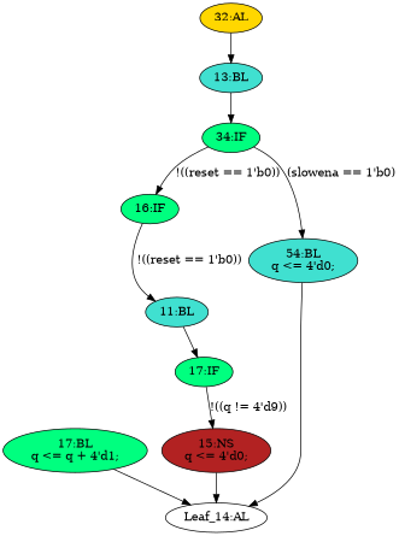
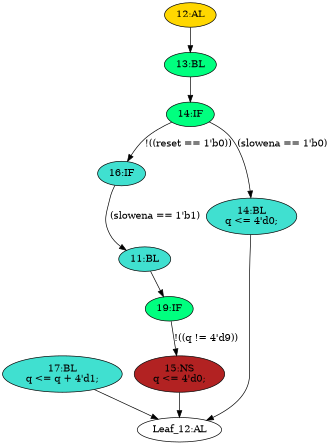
  strict digraph {
    node [fillcolor=turquoise statements="[]" style=filled typ=Block]
    edge [cond="[]" lineno=None]
-   n1 [ast="<pyverilog.vparser.ast.IfStatement object at 0x7f2c9a8a6590>" fillcolor=springgreen label="16:IF" typ=IfStatement]
+   n1 [ast="<pyverilog.vparser.ast.IfStatement object at 0x7f2c9a8a6590>" label="16:IF" typ=IfStatement]
    n2 [ast="<pyverilog.vparser.ast.Block object at 0x7f2c9a8a6710>" label="11:BL"]
-   n3 [ast="<pyverilog.vparser.ast.IfStatement object at 0x7f2c9a8a6750>" fillcolor=springgreen label="17:IF" typ=IfStatement]
+   n3 [ast="<pyverilog.vparser.ast.IfStatement object at 0x7f2c9a8a6750>" fillcolor=springgreen label="19:IF" typ=IfStatement]
    n4 [ast="<pyverilog.vparser.ast.NonblockingSubstitution object at 0x7f2c9a8a6790>" fillcolor=firebrick label="15:NS\nq <= 4'd0;" statements="[<pyverilog.vparser.ast.NonblockingSubstitution object at 0x7f2c9a8a6790>]" typ=NonblockingSubstitution]
-   n5 [ast="<pyverilog.vparser.ast.Block object at 0x7f2c9a8a6910>" fillcolor=springgreen label="17:BL\nq <= q + 4'd1;" statements="[<pyverilog.vparser.ast.NonblockingSubstitution object at 0x7f2c9a8a6950>]"]
-   n6 [def_var="['q']" label="Leaf_14:AL" fillcolor="" statements="" style="" typ=""]
-   n7 [ast="<pyverilog.vparser.ast.Block object at 0x7f2c9a8a6dd0>" label="54:BL\nq <= 4'd0;" statements="[<pyverilog.vparser.ast.NonblockingSubstitution object at 0x7f2c9a8a6c90>]"]
-   n8 [ast="<pyverilog.vparser.ast.Block object at 0x7f2c9a8a6e50>" label="13:BL"]
-   n9 [ast="<pyverilog.vparser.ast.IfStatement object at 0x7f2c9a8a6e90>" fillcolor=springgreen label="34:IF" typ=IfStatement]
-   n10 [ast="<pyverilog.vparser.ast.Always object at 0x7f2c9a88a050>" clk_sens=True fillcolor=gold label="32:AL" sens="['clk', 'reset']" typ=Always use_var="['reset', 'q', 'slowena']"]
-   n1 -> n2 [cond="['slowena']" label="!((reset == 1'b0))" lineno=16]
+   n5 [ast="<pyverilog.vparser.ast.Block object at 0x7f2c9a8a6910>" label="17:BL\nq <= q + 4'd1;" statements="[<pyverilog.vparser.ast.NonblockingSubstitution object at 0x7f2c9a8a6950>]"]
+   n6 [def_var="['q']" label="Leaf_12:AL" fillcolor="" statements="" style="" typ=""]
+   n7 [ast="<pyverilog.vparser.ast.Block object at 0x7f2c9a8a6dd0>" label="14:BL\nq <= 4'd0;" statements="[<pyverilog.vparser.ast.NonblockingSubstitution object at 0x7f2c9a8a6c90>]"]
+   n8 [ast="<pyverilog.vparser.ast.Block object at 0x7f2c9a8a6e50>" fillcolor=springgreen label="13:BL"]
+   n9 [ast="<pyverilog.vparser.ast.IfStatement object at 0x7f2c9a8a6e90>" fillcolor=springgreen label="14:IF" typ=IfStatement]
+   n10 [ast="<pyverilog.vparser.ast.Always object at 0x7f2c9a88a050>" clk_sens=True fillcolor=gold label="12:AL" sens="['clk', 'reset']" typ=Always use_var="['reset', 'q', 'slowena']"]
+   n1 -> n2 [cond="['slowena']" label="(slowena == 1'b1)" lineno=16]
    n2 -> n3
    n3 -> n4 [cond="['q']" label="!((q != 4'd9))" lineno=17]
    n4 -> n6
    n5 -> n6
    n7 -> n6
    n8 -> n9
    n9 -> n1 [cond="['reset']" label="!((reset == 1'b0))" lineno=14]
    n9 -> n7 [cond="['reset']" label="(slowena == 1'b0)" lineno=14]
    n10 -> n8
  }
